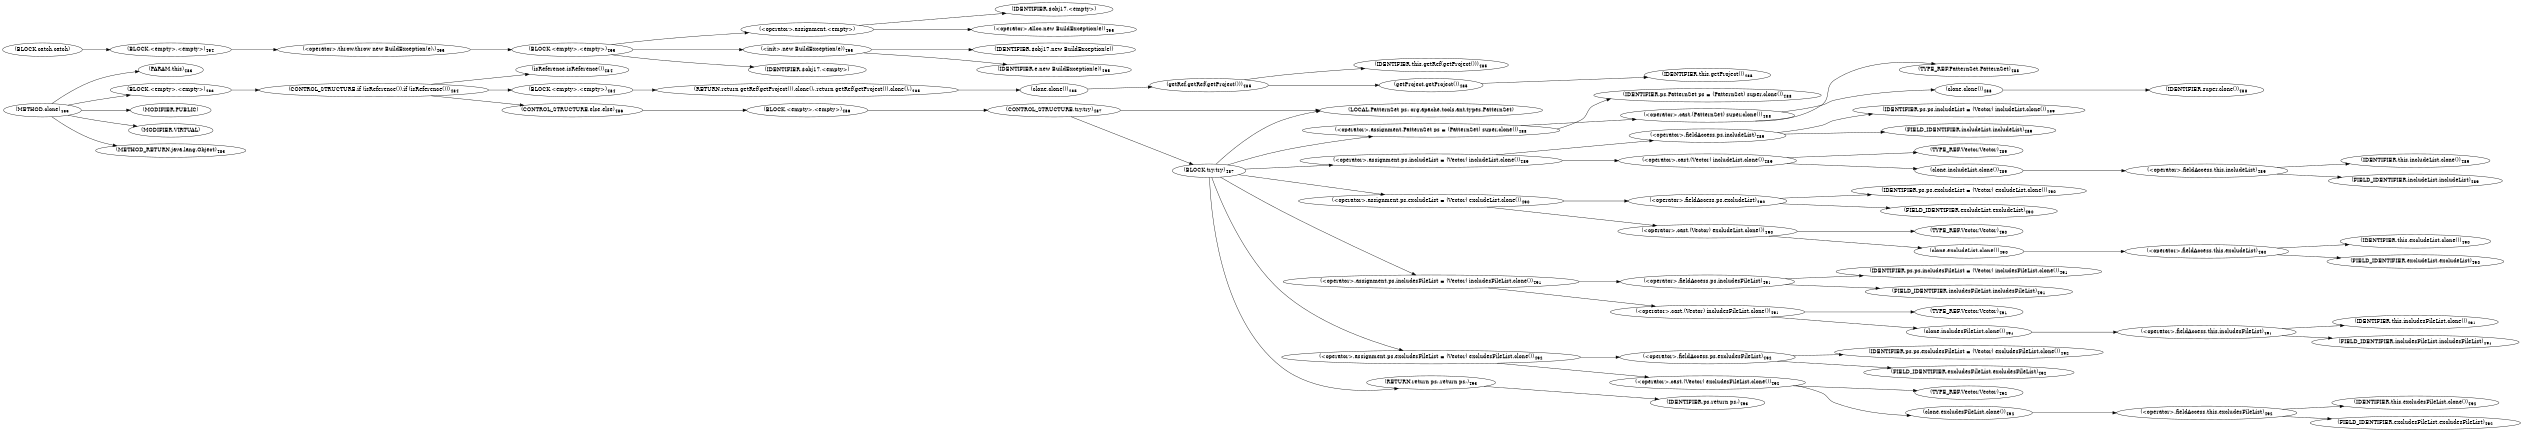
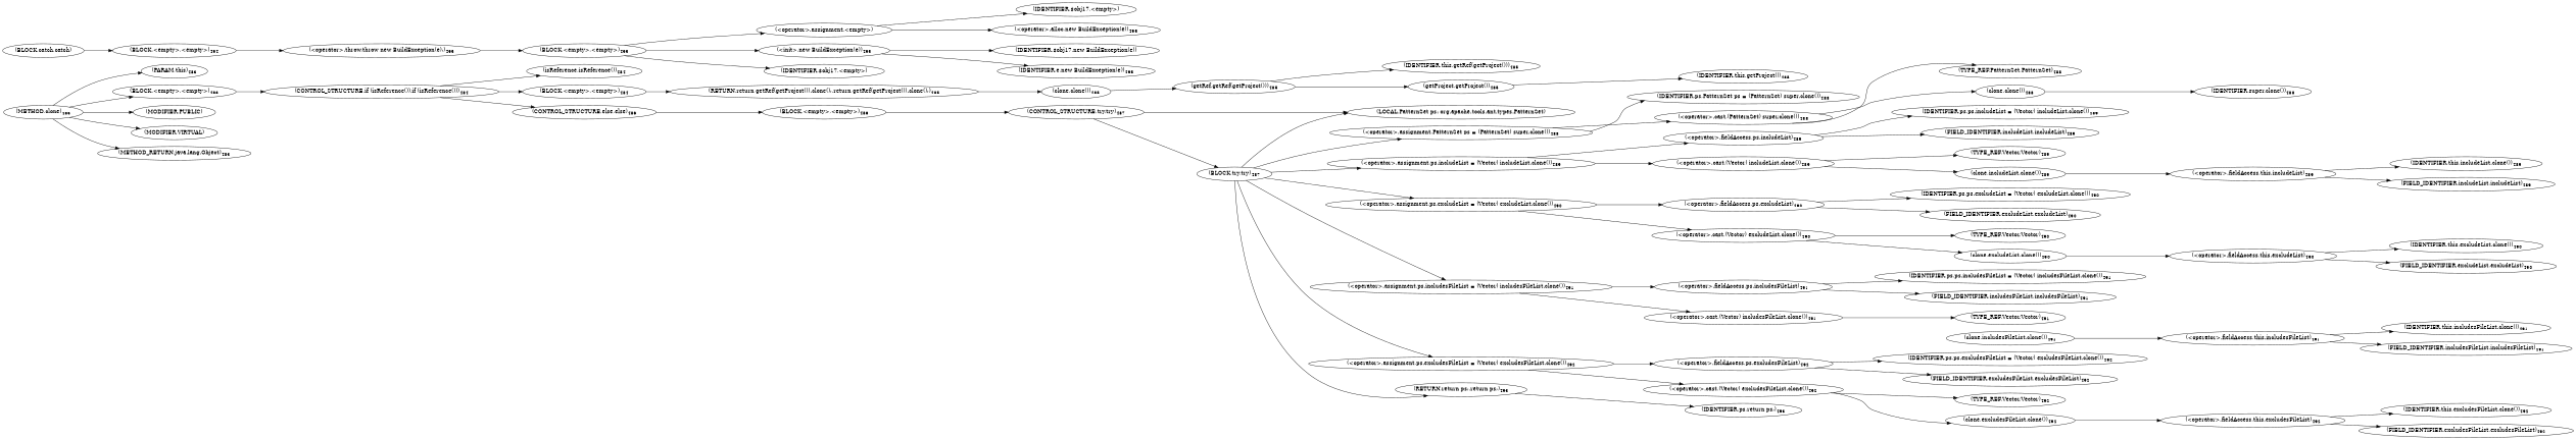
  digraph {
    rankdir=LR
    n1 [label=<(METHOD,clone)<SUB>483</SUB>>]
    n2 [label=<(PARAM,this)<SUB>483</SUB>>]
    n3 [label=<(BLOCK,&lt;empty&gt;,&lt;empty&gt;)<SUB>483</SUB>>]
    n4 [label=<(MODIFIER,PUBLIC)>]
    n5 [label=<(MODIFIER,VIRTUAL)>]
    n6 [label=<(METHOD_RETURN,java.lang.Object)<SUB>483</SUB>>]
    n7 [label=<(CONTROL_STRUCTURE,if (isReference()),if (isReference()))<SUB>484</SUB>>]
    n8 [label=<(isReference,isReference())<SUB>484</SUB>>]
    n9 [label=<(BLOCK,&lt;empty&gt;,&lt;empty&gt;)<SUB>484</SUB>>]
    n10 [label=<(CONTROL_STRUCTURE,else,else)<SUB>486</SUB>>]
    n11 [label=<(RETURN,return getRef(getProject()).clone();,return getRef(getProject()).clone();)<SUB>485</SUB>>]
    n12 [label=<(BLOCK,&lt;empty&gt;,&lt;empty&gt;)<SUB>486</SUB>>]
    n13 [label=<(clone,clone())<SUB>485</SUB>>]
    n14 [label=<(getRef,getRef(getProject()))<SUB>485</SUB>>]
    n15 [label=<(IDENTIFIER,this,getRef(getProject()))<SUB>485</SUB>>]
    n16 [label=<(getProject,getProject())<SUB>485</SUB>>]
    n17 [label=<(IDENTIFIER,this,getProject())<SUB>485</SUB>>]
    n18 [label=<(CONTROL_STRUCTURE,try,try)<SUB>487</SUB>>]
    n19 [label=<(BLOCK,try,try)<SUB>487</SUB>>]
    n20 [label=<(LOCAL,PatternSet ps: org.apache.tools.ant.types.PatternSet)>]
    n21 [label=<(&lt;operator&gt;.assignment,PatternSet ps = (PatternSet) super.clone())<SUB>488</SUB>>]
    n22 [label=<(&lt;operator&gt;.assignment,ps.includeList = (Vector) includeList.clone())<SUB>489</SUB>>]
    n23 [label=<(&lt;operator&gt;.assignment,ps.excludeList = (Vector) excludeList.clone())<SUB>490</SUB>>]
    n24 [label=<(&lt;operator&gt;.assignment,ps.includesFileList = (Vector) includesFileList.clone())<SUB>491</SUB>>]
    n25 [label=<(&lt;operator&gt;.assignment,ps.excludesFileList = (Vector) excludesFileList.clone())<SUB>492</SUB>>]
    n26 [label=<(RETURN,return ps;,return ps;)<SUB>493</SUB>>]
    n27 [label=<(BLOCK,catch,catch)>]
    n28 [label=<(BLOCK,&lt;empty&gt;,&lt;empty&gt;)<SUB>494</SUB>>]
    n29 [label=<(IDENTIFIER,ps,PatternSet ps = (PatternSet) super.clone())<SUB>488</SUB>>]
    n30 [label=<(&lt;operator&gt;.cast,(PatternSet) super.clone())<SUB>488</SUB>>]
    n31 [label=<(&lt;operator&gt;.fieldAccess,ps.includeList)<SUB>489</SUB>>]
    n32 [label=<(&lt;operator&gt;.cast,(Vector) includeList.clone())<SUB>489</SUB>>]
    n33 [label=<(&lt;operator&gt;.fieldAccess,ps.excludeList)<SUB>490</SUB>>]
    n34 [label=<(&lt;operator&gt;.cast,(Vector) excludeList.clone())<SUB>490</SUB>>]
    n35 [label=<(&lt;operator&gt;.fieldAccess,ps.includesFileList)<SUB>491</SUB>>]
    n36 [label=<(&lt;operator&gt;.cast,(Vector) includesFileList.clone())<SUB>491</SUB>>]
    n37 [label=<(&lt;operator&gt;.fieldAccess,ps.excludesFileList)<SUB>492</SUB>>]
    n38 [label=<(&lt;operator&gt;.cast,(Vector) excludesFileList.clone())<SUB>492</SUB>>]
    n39 [label=<(IDENTIFIER,ps,return ps;)<SUB>493</SUB>>]
    n40 [label=<(TYPE_REF,PatternSet,PatternSet)<SUB>488</SUB>>]
    n41 [label=<(clone,clone())<SUB>488</SUB>>]
    n42 [label=<(IDENTIFIER,super,clone())<SUB>488</SUB>>]
    n43 [label=<(IDENTIFIER,ps,ps.includeList = (Vector) includeList.clone())<SUB>489</SUB>>]
    n44 [label=<(FIELD_IDENTIFIER,includeList,includeList)<SUB>489</SUB>>]
    n45 [label=<(TYPE_REF,Vector,Vector)<SUB>489</SUB>>]
    n46 [label=<(clone,includeList.clone())<SUB>489</SUB>>]
    n47 [label=<(&lt;operator&gt;.fieldAccess,this.includeList)<SUB>489</SUB>>]
    n48 [label=<(IDENTIFIER,this,includeList.clone())<SUB>489</SUB>>]
    n49 [label=<(FIELD_IDENTIFIER,includeList,includeList)<SUB>489</SUB>>]
    n50 [label=<(IDENTIFIER,ps,ps.excludeList = (Vector) excludeList.clone())<SUB>490</SUB>>]
    n51 [label=<(FIELD_IDENTIFIER,excludeList,excludeList)<SUB>490</SUB>>]
    n52 [label=<(TYPE_REF,Vector,Vector)<SUB>490</SUB>>]
    n53 [label=<(clone,excludeList.clone())<SUB>490</SUB>>]
    n54 [label=<(&lt;operator&gt;.fieldAccess,this.excludeList)<SUB>490</SUB>>]
    n55 [label=<(IDENTIFIER,this,excludeList.clone())<SUB>490</SUB>>]
    n56 [label=<(FIELD_IDENTIFIER,excludeList,excludeList)<SUB>490</SUB>>]
    n57 [label=<(IDENTIFIER,ps,ps.includesFileList = (Vector) includesFileList.clone())<SUB>491</SUB>>]
    n58 [label=<(FIELD_IDENTIFIER,includesFileList,includesFileList)<SUB>491</SUB>>]
    n59 [label=<(TYPE_REF,Vector,Vector)<SUB>491</SUB>>]
    n60 [label=<(clone,includesFileList.clone())<SUB>491</SUB>>]
    n61 [label=<(&lt;operator&gt;.fieldAccess,this.includesFileList)<SUB>491</SUB>>]
    n62 [label=<(IDENTIFIER,this,includesFileList.clone())<SUB>491</SUB>>]
    n63 [label=<(FIELD_IDENTIFIER,includesFileList,includesFileList)<SUB>491</SUB>>]
    n64 [label=<(IDENTIFIER,ps,ps.excludesFileList = (Vector) excludesFileList.clone())<SUB>492</SUB>>]
    n65 [label=<(FIELD_IDENTIFIER,excludesFileList,excludesFileList)<SUB>492</SUB>>]
    n66 [label=<(TYPE_REF,Vector,Vector)<SUB>492</SUB>>]
    n67 [label=<(clone,excludesFileList.clone())<SUB>492</SUB>>]
    n68 [label=<(&lt;operator&gt;.fieldAccess,this.excludesFileList)<SUB>492</SUB>>]
    n69 [label=<(IDENTIFIER,this,excludesFileList.clone())<SUB>492</SUB>>]
    n70 [label=<(FIELD_IDENTIFIER,excludesFileList,excludesFileList)<SUB>492</SUB>>]
    n71 [label=<(&lt;operator&gt;.throw,throw new BuildException(e);)<SUB>495</SUB>>]
    n72 [label=<(BLOCK,&lt;empty&gt;,&lt;empty&gt;)<SUB>495</SUB>>]
    n73 [label=<(&lt;operator&gt;.assignment,&lt;empty&gt;)>]
    n74 [label=<(&lt;init&gt;,new BuildException(e))<SUB>495</SUB>>]
    n75 [label=<(IDENTIFIER,$obj17,&lt;empty&gt;)>]
    n76 [label=<(IDENTIFIER,$obj17,&lt;empty&gt;)>]
    n77 [label=<(&lt;operator&gt;.alloc,new BuildException(e))<SUB>495</SUB>>]
    n78 [label=<(IDENTIFIER,$obj17,new BuildException(e))>]
    n79 [label=<(IDENTIFIER,e,new BuildException(e))<SUB>495</SUB>>]
    n1 -> n2
    n1 -> n3
    n1 -> n4
    n1 -> n5
    n1 -> n6
    n3 -> n7
    n7 -> n8
    n7 -> n9
    n7 -> n10
    n9 -> n11
    n10 -> n12
    n11 -> n13
    n12 -> n18
    n13 -> n14
    n14 -> n15
    n14 -> n16
    n16 -> n17
    n18 -> n19
    n18 -> n20
    n19 -> n20
    n19 -> n21
    n19 -> n22
    n19 -> n23
    n19 -> n24
    n19 -> n25
    n19 -> n26
    n21 -> n29
    n21 -> n30
    n22 -> n31
    n22 -> n32
    n23 -> n33
    n23 -> n34
    n24 -> n35
    n24 -> n36
    n25 -> n37
    n25 -> n38
    n26 -> n39
    n27 -> n28
    n28 -> n71
    n30 -> n40
    n30 -> n41
    n31 -> n43
    n31 -> n44
    n32 -> n45
    n32 -> n46
    n33 -> n50
    n33 -> n51
    n34 -> n52
    n34 -> n53
    n35 -> n57
    n35 -> n58
    n36 -> n59
-   n36 -> n60
    n37 -> n64
    n37 -> n65
    n38 -> n66
    n38 -> n67
    n41 -> n42
    n46 -> n47
    n47 -> n48
    n47 -> n49
    n53 -> n54
    n54 -> n55
    n54 -> n56
    n60 -> n61
    n61 -> n62
    n61 -> n63
    n67 -> n68
    n68 -> n69
    n68 -> n70
    n71 -> n72
    n72 -> n73
    n72 -> n74
    n72 -> n75
    n73 -> n76
    n73 -> n77
    n74 -> n78
    n74 -> n79
  }
